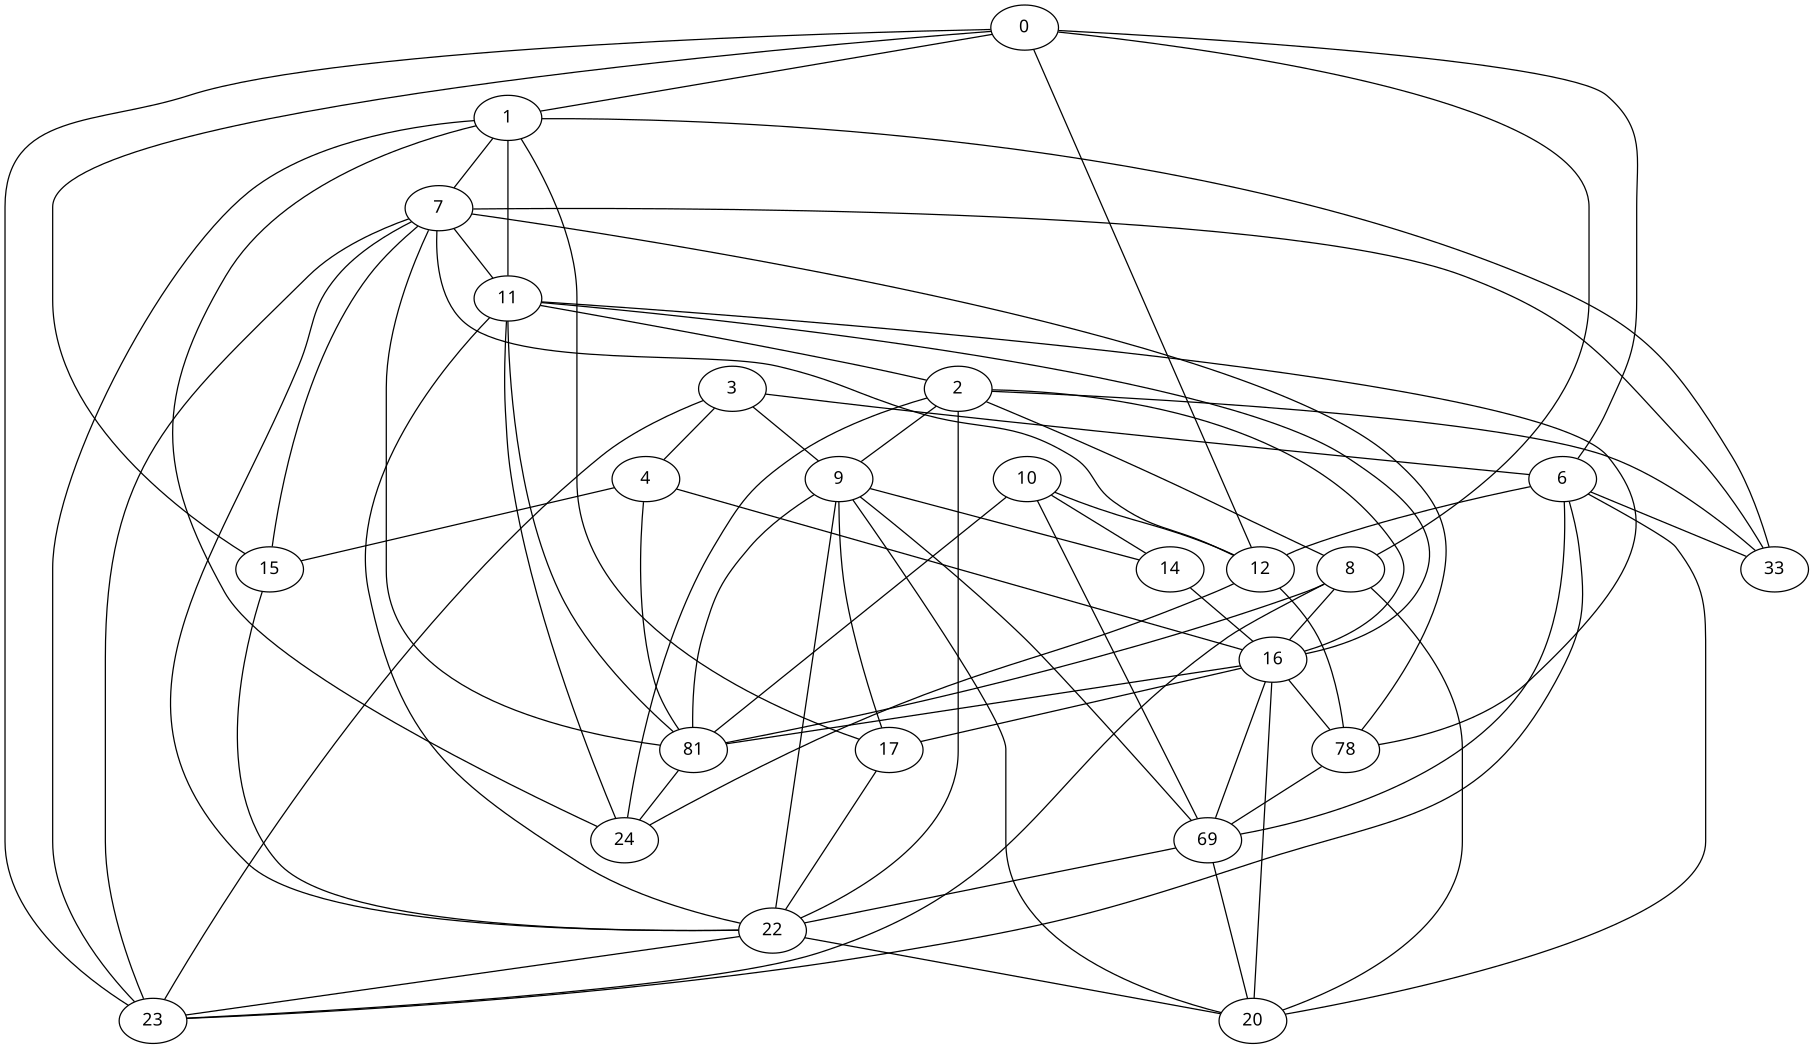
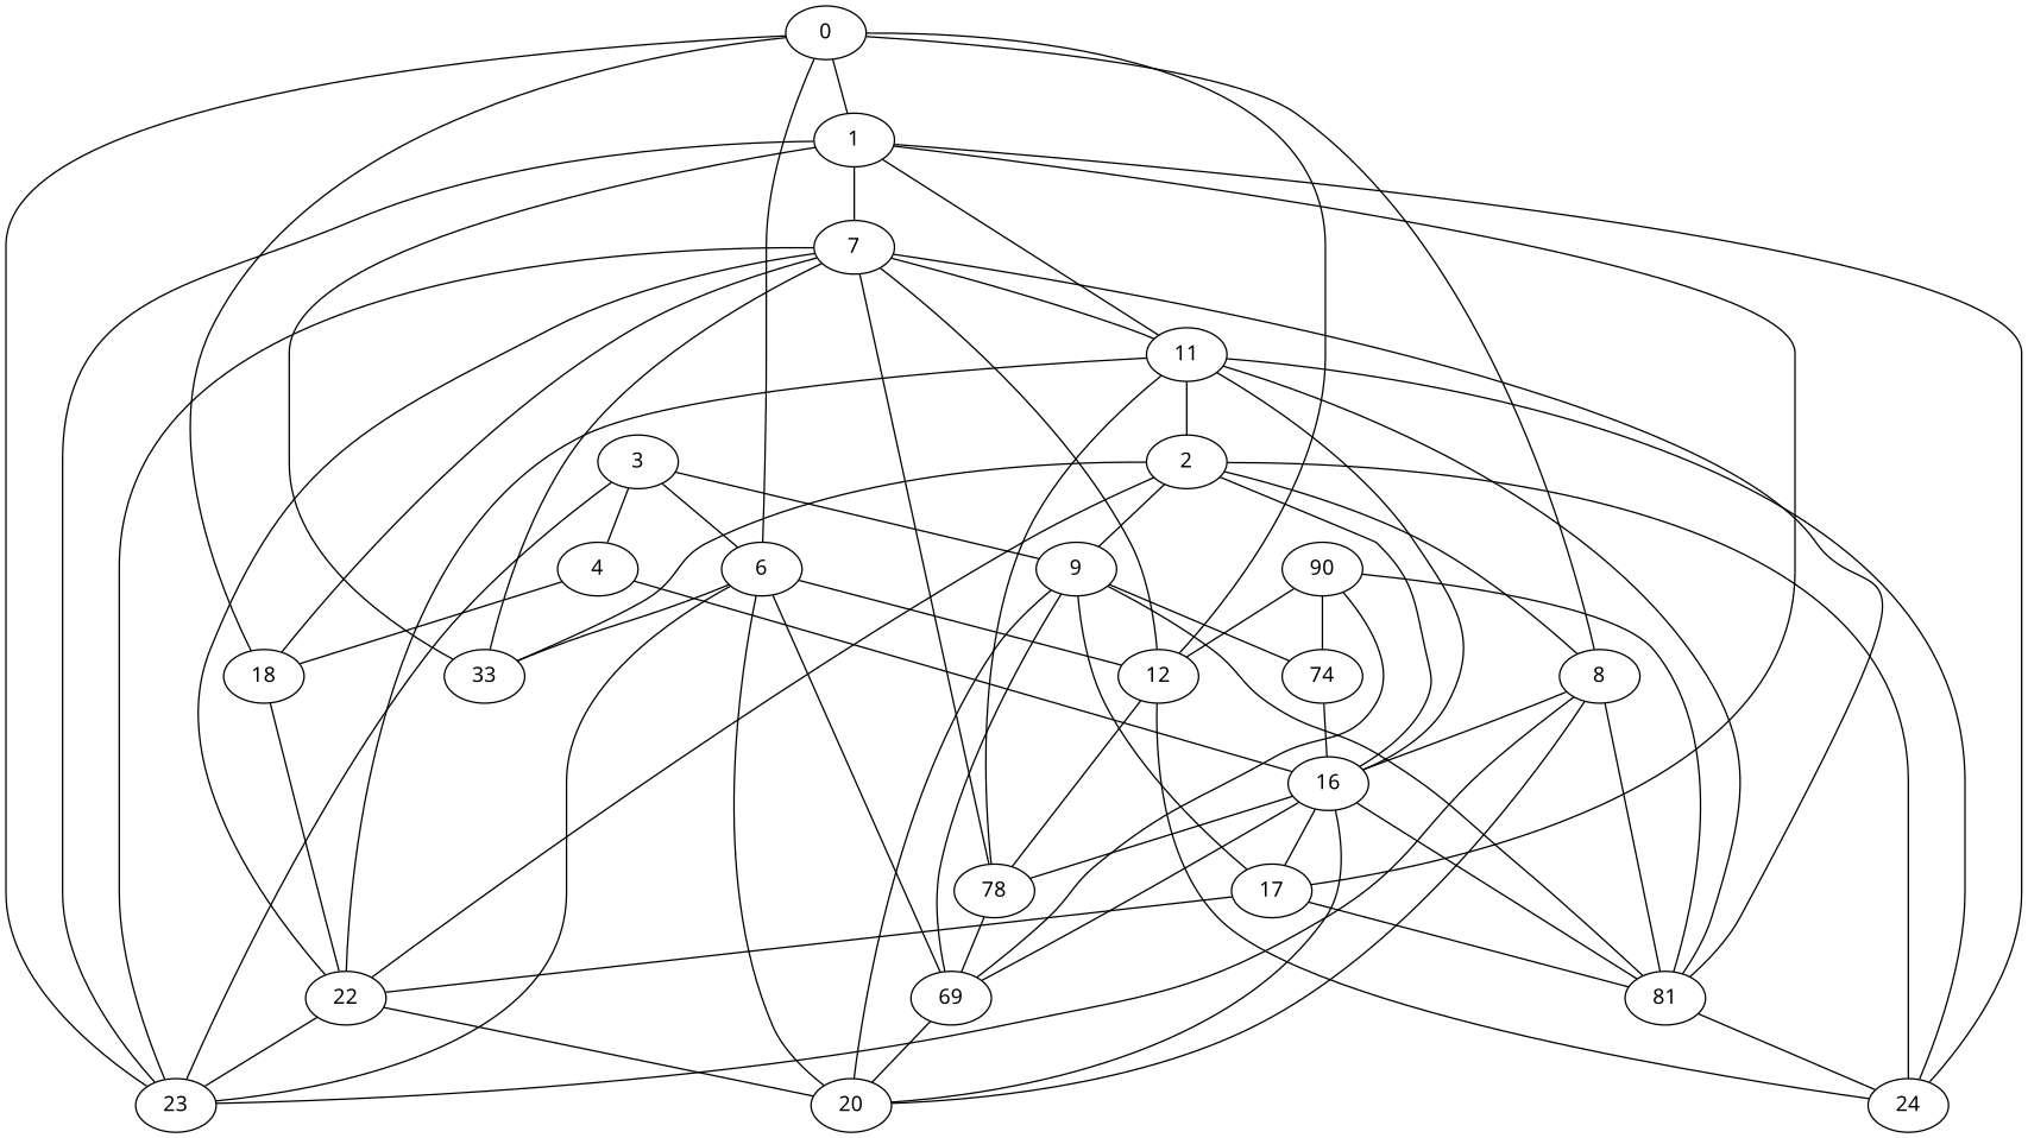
  strict graph {
    fontname="Noto Sans"
    node [fontname="Noto Sans"]
    edge [fontname="Noto Sans" is_available=True prob=1.0]
    0
    1
    6
    8
    12
-   15
+   15 [label=18]
    23
    7
    11
    n10 [label=33]
    17
    24
    n13 [label=69]
    20
    16
    n16 [label=81]
    n17 [label=78]
    22
    2
    9
-   14
+   14 [label=74]
    3
    4
-   10
+   10 [label=90]
    0 -- 1 [prob=0.746315639589]
    0 -- 6 [prob=0.114950770448]
    0 -- 8 [prob=0.842220976853]
    0 -- 12
    0 -- 15
    0 -- 23 [prob=0.42607133127]
    1 -- 23 [prob=0.97573237487]
    1 -- 7 [prob=0.925650388096]
    1 -- 11
    1 -- n10 [prob=0.0419026014802]
    1 -- 17 [prob=0.740632024746]
    1 -- 24 [prob=0.539771790889]
    6 -- 12 [prob=0.690418002003]
    6 -- 23 [prob=0.622101533768]
    6 -- n10 [prob=0.0271318761114]
    6 -- n13 [prob=0.71265283306]
    6 -- 20 [prob=0.444487333527]
    8 -- 23 [prob=0.0713768336964]
    8 -- 20 [prob=0.114141991579]
    8 -- 16 [prob=0.334844686553]
    8 -- n16 [prob=0.636693325973]
    12 -- 24 [prob=0.101616726456]
    12 -- n17 [prob=0.59838361237]
    15 -- 22 [prob=0.42408344015]
    7 -- 12 [prob=0.348198918798]
    7 -- 15 [prob=0.422987159291]
    7 -- 23 [prob=0.521441696776]
    7 -- 11 [prob=0.794536972748]
    7 -- n10 [prob=0.25148526741]
    7 -- n16 [prob=0.556441922323]
    7 -- n17 [prob=0.302964238185]
    7 -- 22
    11 -- 24
    11 -- 16 [prob=0.190565633777]
    11 -- n16
    11 -- n17 [prob=0.157555806795]
    11 -- 22 [prob=0.843819228889]
    11 -- 2 [prob=0.794486344459]
    17 -- 22 [prob=0.234789686361]
    n13 -- 20 [prob=0.578193029015]
-   n13 -- 22 [prob=0.592153093353]
    16 -- 17 [prob=0.192418168597]
    16 -- n13 [prob=0.850030394753]
    16 -- 20 [prob=0.66154822127]
    16 -- n16 [prob=0.608268295715]
    16 -- n17
    n16 -- 24 [prob=0.0447769364864]
    n17 -- n13 [prob=0.771177928453]
    22 -- 23 [prob=0.43427201126]
    22 -- 20
    2 -- 8 [prob=0.246498067228]
    2 -- n10
    2 -- 24
    2 -- 16 [prob=0.0711258664716]
    2 -- 22 [prob=0.89739694617]
    2 -- 9 [prob=0.250641732506]
    9 -- 17 [prob=0.0202669251472]
    9 -- n13 [prob=0.209277428821]
    9 -- 20 [prob=0.639360271322]
    9 -- n16 [prob=0.62892026604]
-   9 -- 22 [prob=0.183868463348]
    9 -- 14 [prob=0.840350182233]
    14 -- 16 [prob=0.234586853813]
    3 -- 6
    3 -- 23
    3 -- 9 [prob=0.496600176811]
    3 -- 4 [prob=0.94083259175]
    4 -- 15 [prob=0.775390942993]
    4 -- 16
-   4 -- n16
+   17 -- n16
    10 -- 12
    10 -- n13 [prob=0.445324454349]
    10 -- n16 [prob=0.325634590855]
    10 -- 14 [prob=0.836949344913]
  }
